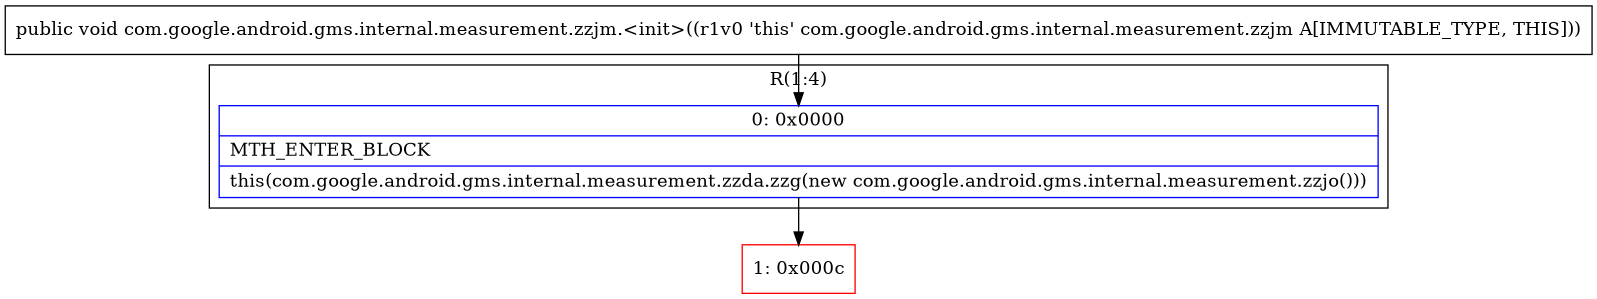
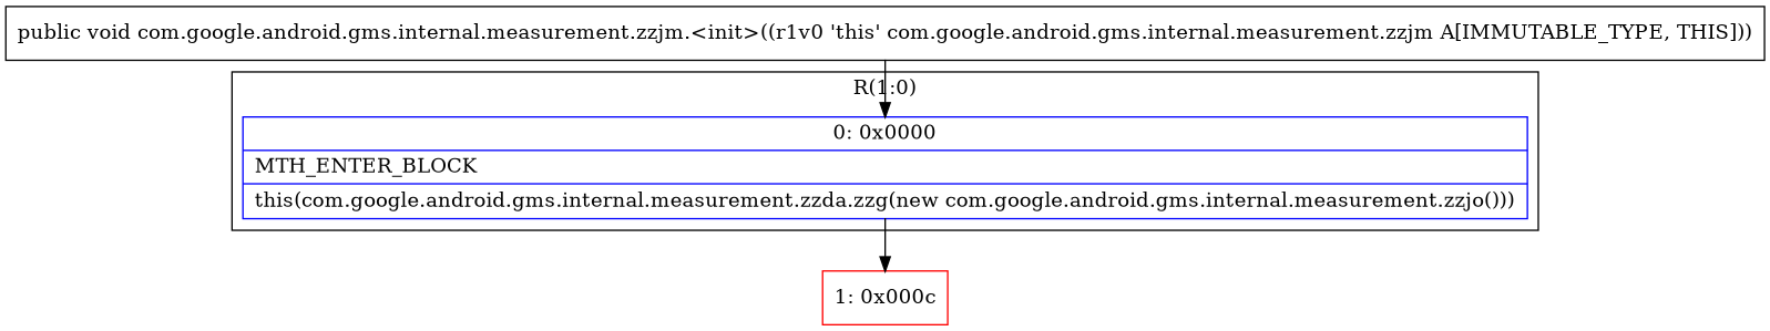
  digraph {
    node [shape=record]
    n1 [color=blue label="{0\:\ 0x0000|MTH_ENTER_BLOCK\l|this(com.google.android.gms.internal.measurement.zzda.zzg(new com.google.android.gms.internal.measurement.zzjo()))\l}"]
    n2 [color=red label="{1\:\ 0x000c}"]
    n3 [label="{public void com.google.android.gms.internal.measurement.zzjm.\<init\>((r1v0 'this' com.google.android.gms.internal.measurement.zzjm A[IMMUTABLE_TYPE, THIS])) }"]
    subgraph cluster_1 {
-     label="R(1:4)"
+     label="R(1:0)"
      n1
    }
    n1 -> n2
    n3 -> n1
  }
